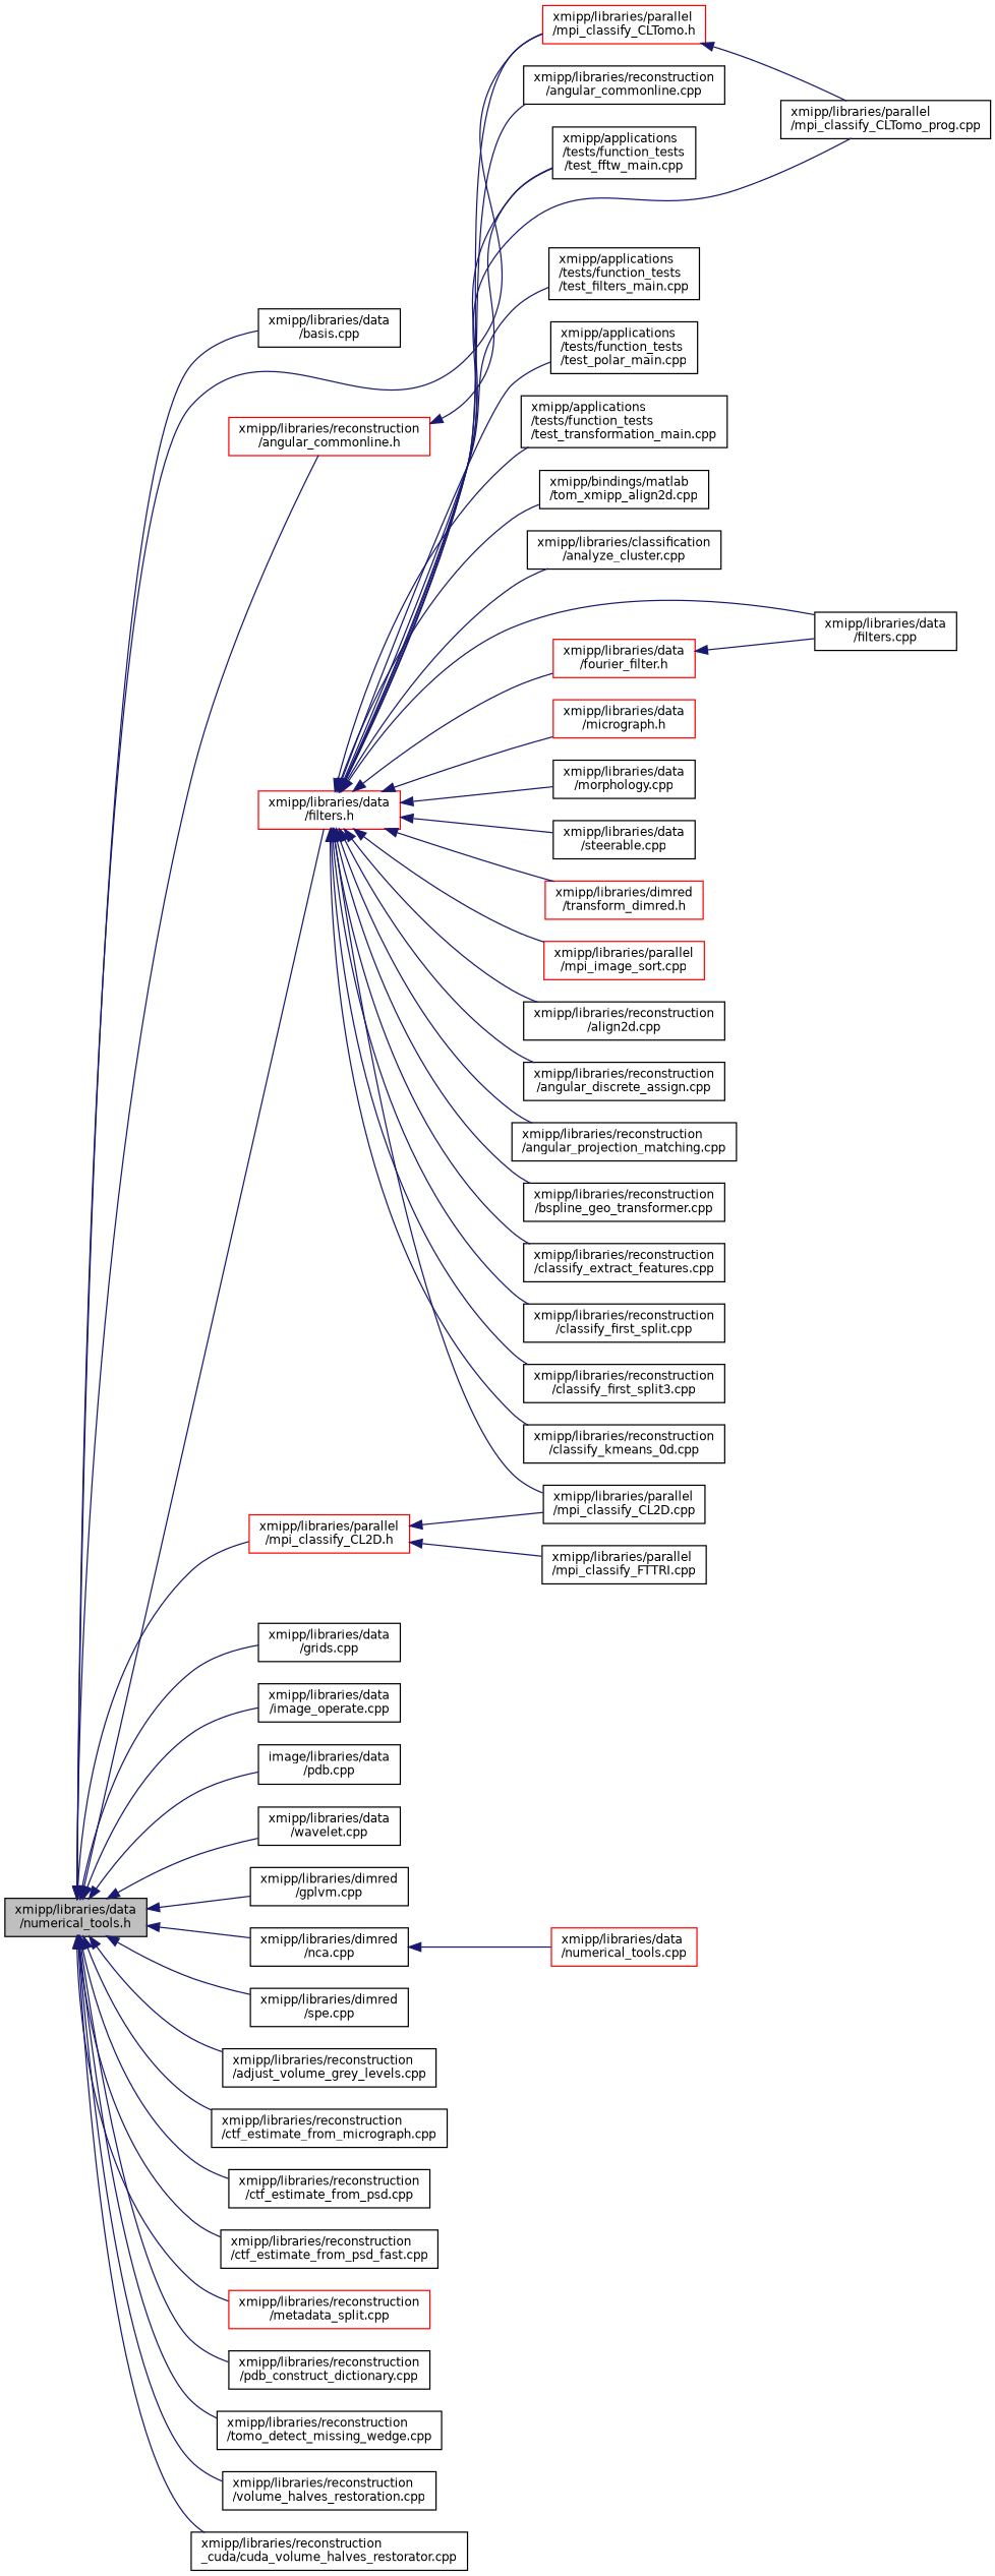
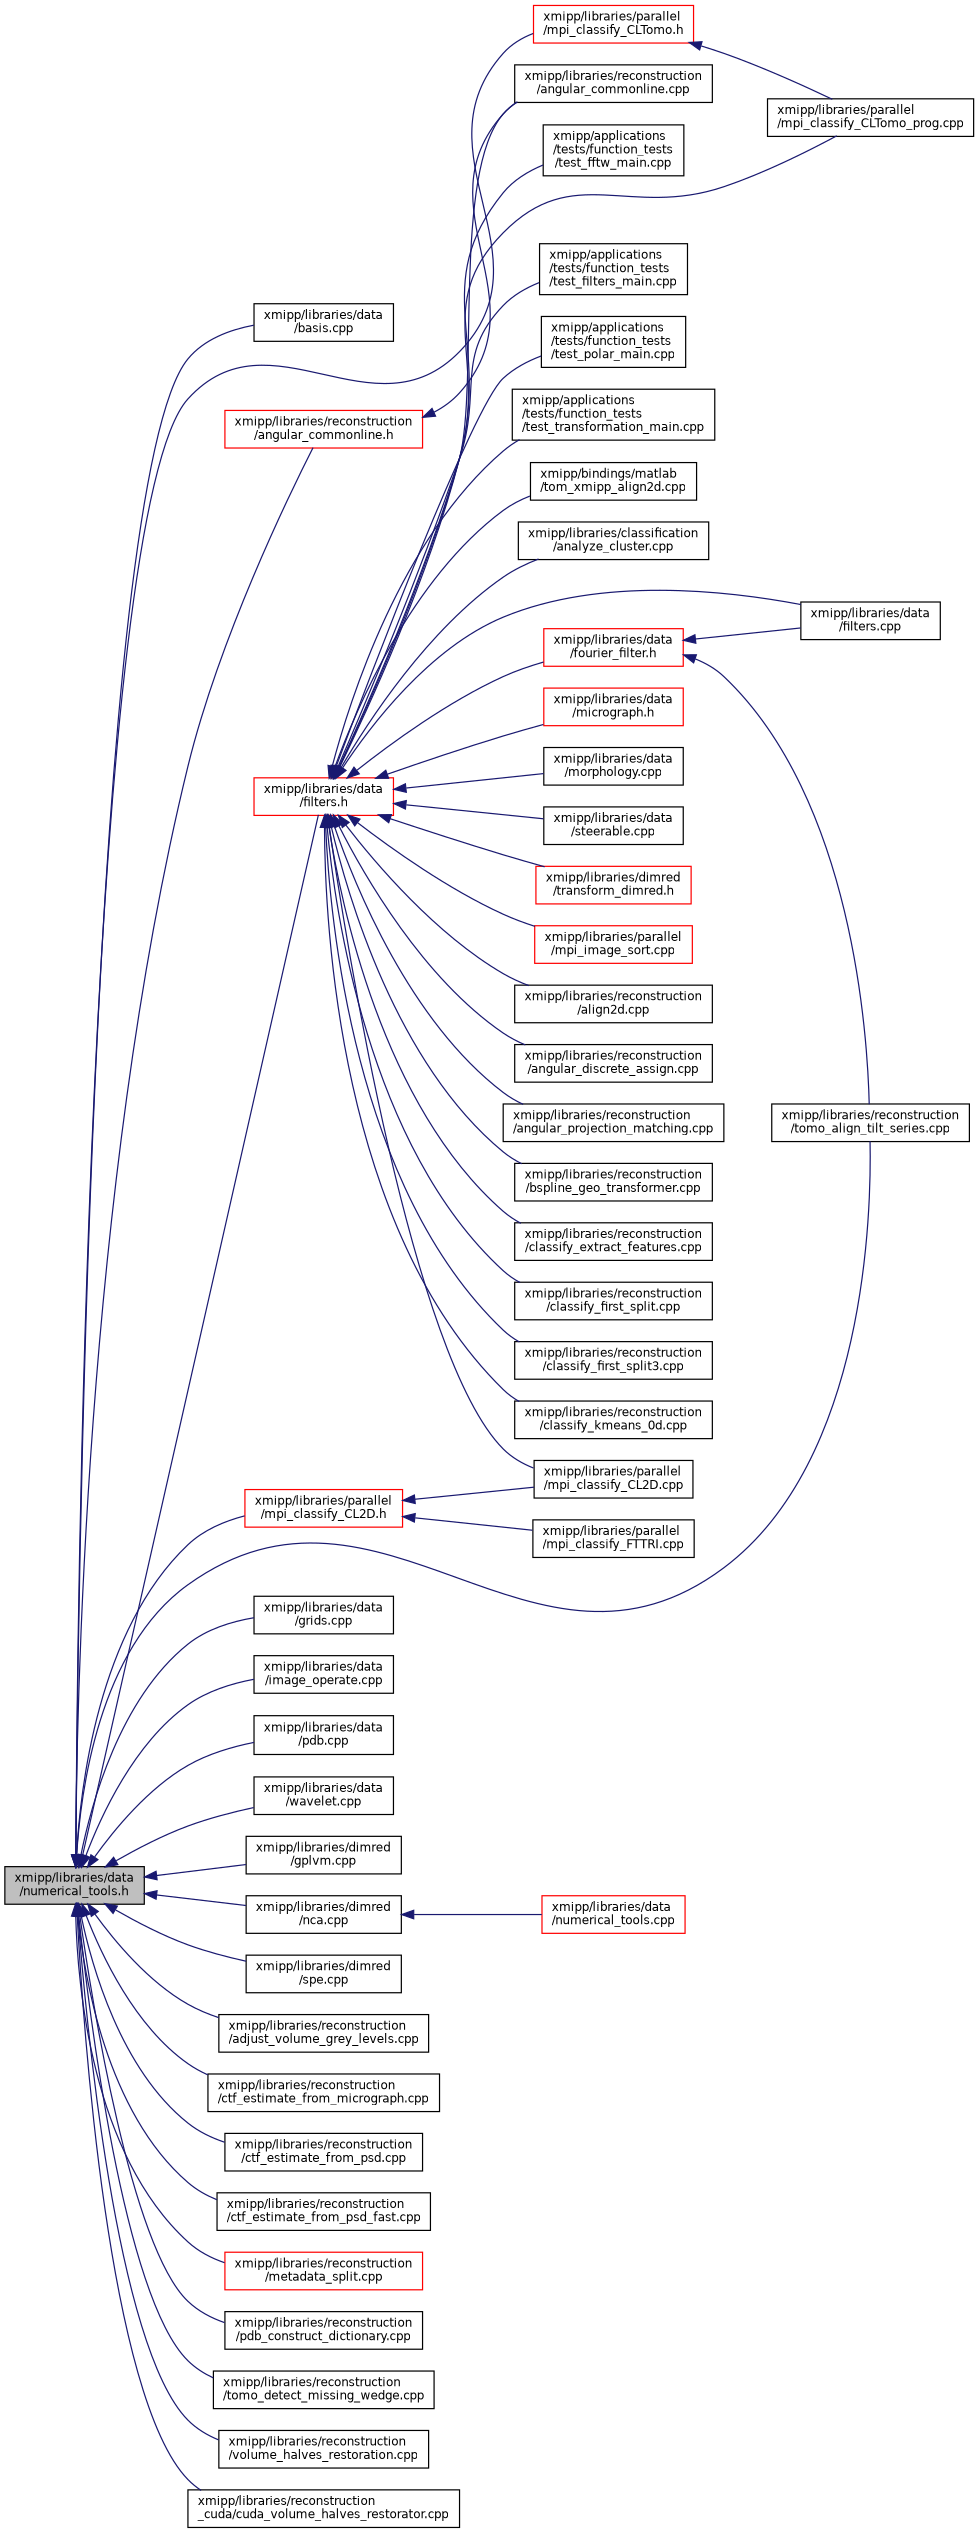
  digraph {
    rankdir=LR
    node [color=black fillcolor=white fontname=Helvetica fontsize=10 shape=record style=filled]
    edge [color=midnightblue dir=back fontname=Helvetica fontsize=10 labelfontname=Helvetica labelfontsize=10 style=solid]
    n1 [fillcolor=grey75 fontcolor=black height=0.2 label="xmipp/libraries/data\l/numerical_tools.h" width=0.4]
    n2 [height=0.2 label="xmipp/libraries/data\l/basis.cpp" width=0.4]
    n3 [color=red height=0.2 label="xmipp/libraries/data\l/filters.h" width=0.4]
+   n4 [height=0.2 label="xmipp/libraries/reconstruction\l/tomo_align_tilt_series.cpp" width=0.4]
    n5 [color=red height=0.2 label="xmipp/libraries/parallel\l/mpi_classify_CLTomo.h" width=0.4]
    n6 [height=0.2 label="xmipp/libraries/data\l/grids.cpp" width=0.4]
    n7 [height=0.2 label="xmipp/libraries/data\l/image_operate.cpp" width=0.4]
-   n8 [height=0.2 label="image/libraries/data\l/pdb.cpp" width=0.4]
+   n8 [height=0.2 label="xmipp/libraries/data\l/pdb.cpp" width=0.4]
    n9 [height=0.2 label="xmipp/libraries/data\l/wavelet.cpp" width=0.4]
    n10 [height=0.2 label="xmipp/libraries/dimred\l/gplvm.cpp" width=0.4]
    n11 [height=0.2 label="xmipp/libraries/dimred\l/nca.cpp" width=0.4]
    n12 [height=0.2 label="xmipp/libraries/dimred\l/spe.cpp" width=0.4]
    n13 [color=red height=0.2 label="xmipp/libraries/parallel\l/mpi_classify_CL2D.h" width=0.4]
    n14 [height=0.2 label="xmipp/libraries/reconstruction\l/adjust_volume_grey_levels.cpp" width=0.4]
    n15 [color=red height=0.2 label="xmipp/libraries/reconstruction\l/angular_commonline.h" width=0.4]
    n16 [height=0.2 label="xmipp/libraries/reconstruction\l/ctf_estimate_from_micrograph.cpp" width=0.4]
    n17 [height=0.2 label="xmipp/libraries/reconstruction\l/ctf_estimate_from_psd.cpp" width=0.4]
    n18 [height=0.2 label="xmipp/libraries/reconstruction\l/ctf_estimate_from_psd_fast.cpp" width=0.4]
    n19 [color=red height=0.2 label="xmipp/libraries/reconstruction\l/metadata_split.cpp" width=0.4]
    n20 [height=0.2 label="xmipp/libraries/reconstruction\l/pdb_construct_dictionary.cpp" width=0.4]
    n21 [height=0.2 label="xmipp/libraries/reconstruction\l/tomo_detect_missing_wedge.cpp" width=0.4]
    n22 [height=0.2 label="xmipp/libraries/reconstruction\l/volume_halves_restoration.cpp" width=0.4]
    n23 [height=0.2 label="xmipp/libraries/reconstruction\l_cuda/cuda_volume_halves_restorator.cpp" width=0.4]
    n24 [height=0.2 label="xmipp/applications\l/tests/function_tests\l/test_fftw_main.cpp" width=0.4]
    n25 [height=0.2 label="xmipp/applications\l/tests/function_tests\l/test_filters_main.cpp" width=0.4]
    n26 [height=0.2 label="xmipp/applications\l/tests/function_tests\l/test_polar_main.cpp" width=0.4]
    n27 [height=0.2 label="xmipp/applications\l/tests/function_tests\l/test_transformation_main.cpp" width=0.4]
    n28 [height=0.2 label="xmipp/bindings/matlab\l/tom_xmipp_align2d.cpp" width=0.4]
    n29 [height=0.2 label="xmipp/libraries/classification\l/analyze_cluster.cpp" width=0.4]
    n30 [height=0.2 label="xmipp/libraries/data\l/filters.cpp" width=0.4]
    n31 [color=red height=0.2 label="xmipp/libraries/data\l/fourier_filter.h" width=0.4]
    n32 [color=red height=0.2 label="xmipp/libraries/data\l/micrograph.h" width=0.4]
    n33 [height=0.2 label="xmipp/libraries/data\l/morphology.cpp" width=0.4]
    n34 [height=0.2 label="xmipp/libraries/data\l/steerable.cpp" width=0.4]
    n35 [color=red height=0.2 label="xmipp/libraries/dimred\l/transform_dimred.h" width=0.4]
    n36 [height=0.2 label="xmipp/libraries/parallel\l/mpi_classify_CL2D.cpp" width=0.4]
    n37 [height=0.2 label="xmipp/libraries/parallel\l/mpi_classify_CLTomo_prog.cpp" width=0.4]
    n38 [color=red height=0.2 label="xmipp/libraries/parallel\l/mpi_image_sort.cpp" width=0.4]
    n39 [height=0.2 label="xmipp/libraries/reconstruction\l/align2d.cpp" width=0.4]
    n40 [height=0.2 label="xmipp/libraries/reconstruction\l/angular_commonline.cpp" width=0.4]
    n41 [height=0.2 label="xmipp/libraries/reconstruction\l/angular_discrete_assign.cpp" width=0.4]
    n42 [height=0.2 label="xmipp/libraries/reconstruction\l/angular_projection_matching.cpp" width=0.4]
    n43 [height=0.2 label="xmipp/libraries/reconstruction\l/bspline_geo_transformer.cpp" width=0.4]
    n44 [height=0.2 label="xmipp/libraries/reconstruction\l/classify_extract_features.cpp" width=0.4]
    n45 [height=0.2 label="xmipp/libraries/reconstruction\l/classify_first_split.cpp" width=0.4]
    n46 [height=0.2 label="xmipp/libraries/reconstruction\l/classify_first_split3.cpp" width=0.4]
    n47 [height=0.2 label="xmipp/libraries/reconstruction\l/classify_kmeans_0d.cpp" width=0.4]
    n48 [color=red height=0.2 label="xmipp/libraries/data\l/numerical_tools.cpp" width=0.4]
    n49 [height=0.2 label="xmipp/libraries/parallel\l/mpi_classify_FTTRI.cpp" width=0.4]
    n1 -> n2
    n1 -> n3
+   n1 -> n4
    n1 -> n5
    n1 -> n6
    n1 -> n7
    n1 -> n8
    n1 -> n9
    n1 -> n10
    n1 -> n11
    n1 -> n12
    n1 -> n13
    n1 -> n14
    n1 -> n15
    n1 -> n16
    n1 -> n17
    n1 -> n18
    n1 -> n19
    n1 -> n20
    n1 -> n21
    n1 -> n22
    n1 -> n23
-   n3 -> n5
    n3 -> n24
    n3 -> n25
    n3 -> n26
    n3 -> n27
    n3 -> n28
    n3 -> n29
    n3 -> n30
    n3 -> n31
    n3 -> n32
    n3 -> n33
    n3 -> n34
    n3 -> n35
    n3 -> n36
    n3 -> n37
    n3 -> n38
    n3 -> n39
    n3 -> n40
    n3 -> n41
    n3 -> n42
    n3 -> n43
    n3 -> n44
    n3 -> n45
    n3 -> n46
    n3 -> n47
    n5 -> n37
    n11 -> n48
    n13 -> n36
    n13 -> n49
-   n15 -> n24
+   n15 -> n40
+   n31 -> n4
    n31 -> n30
  }
